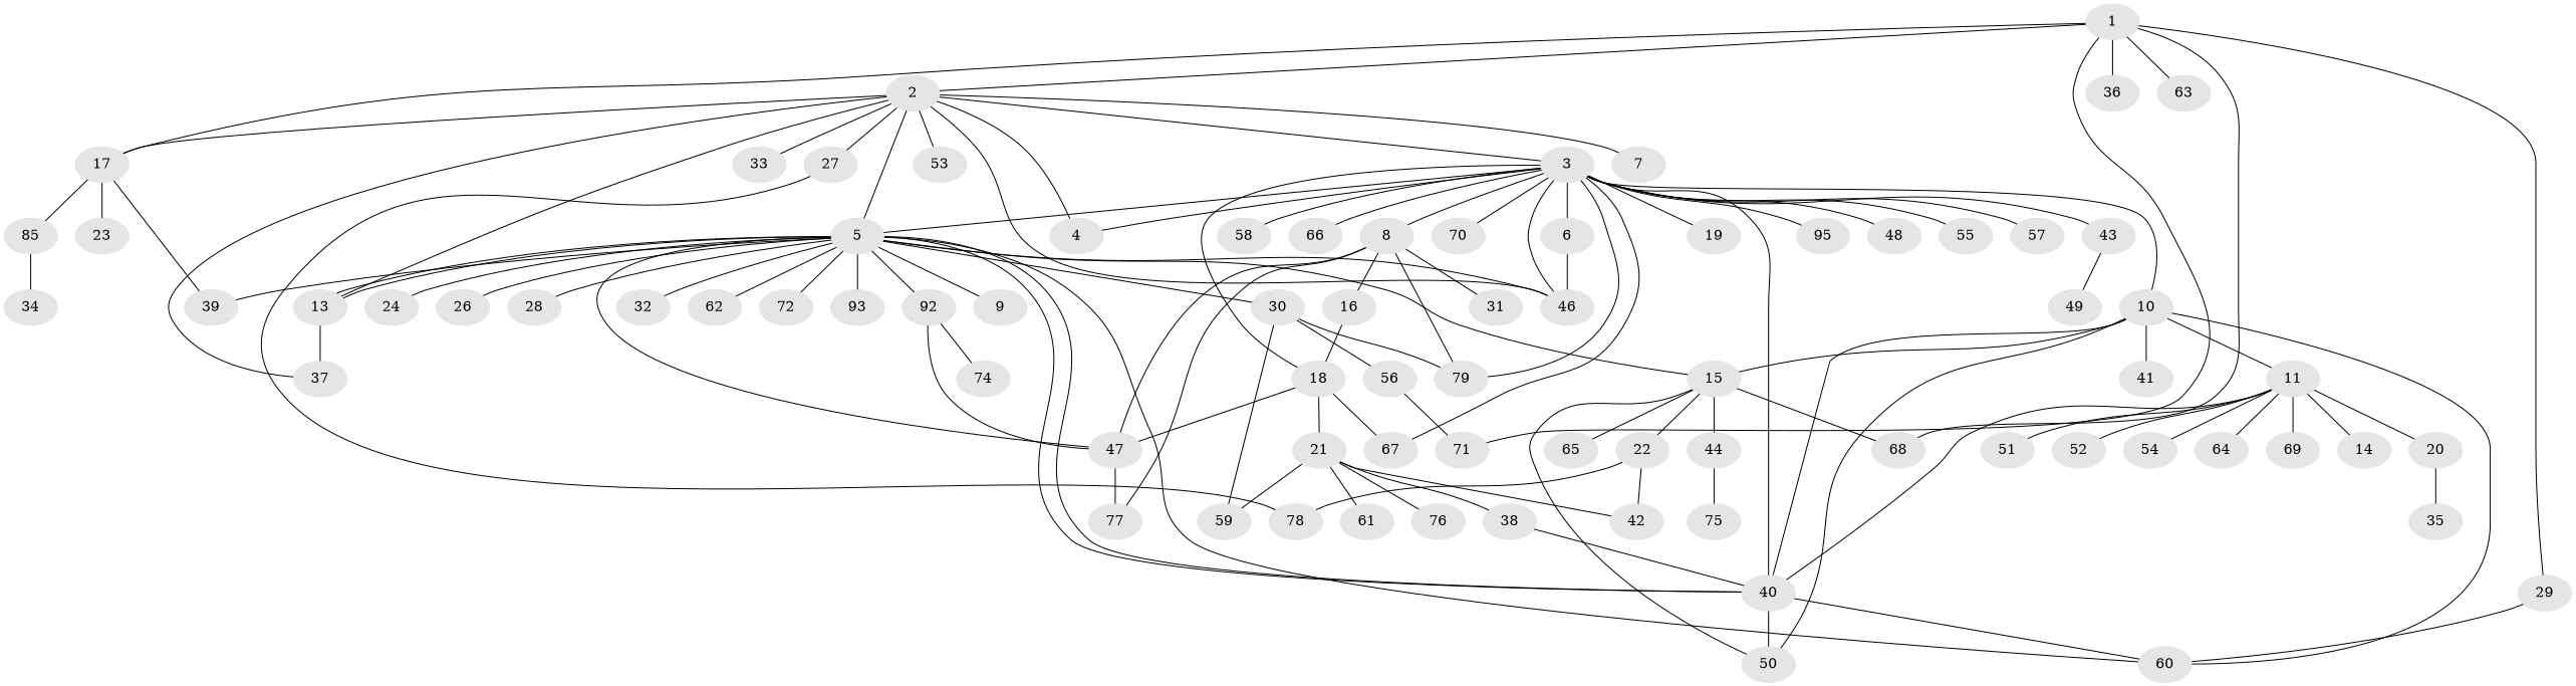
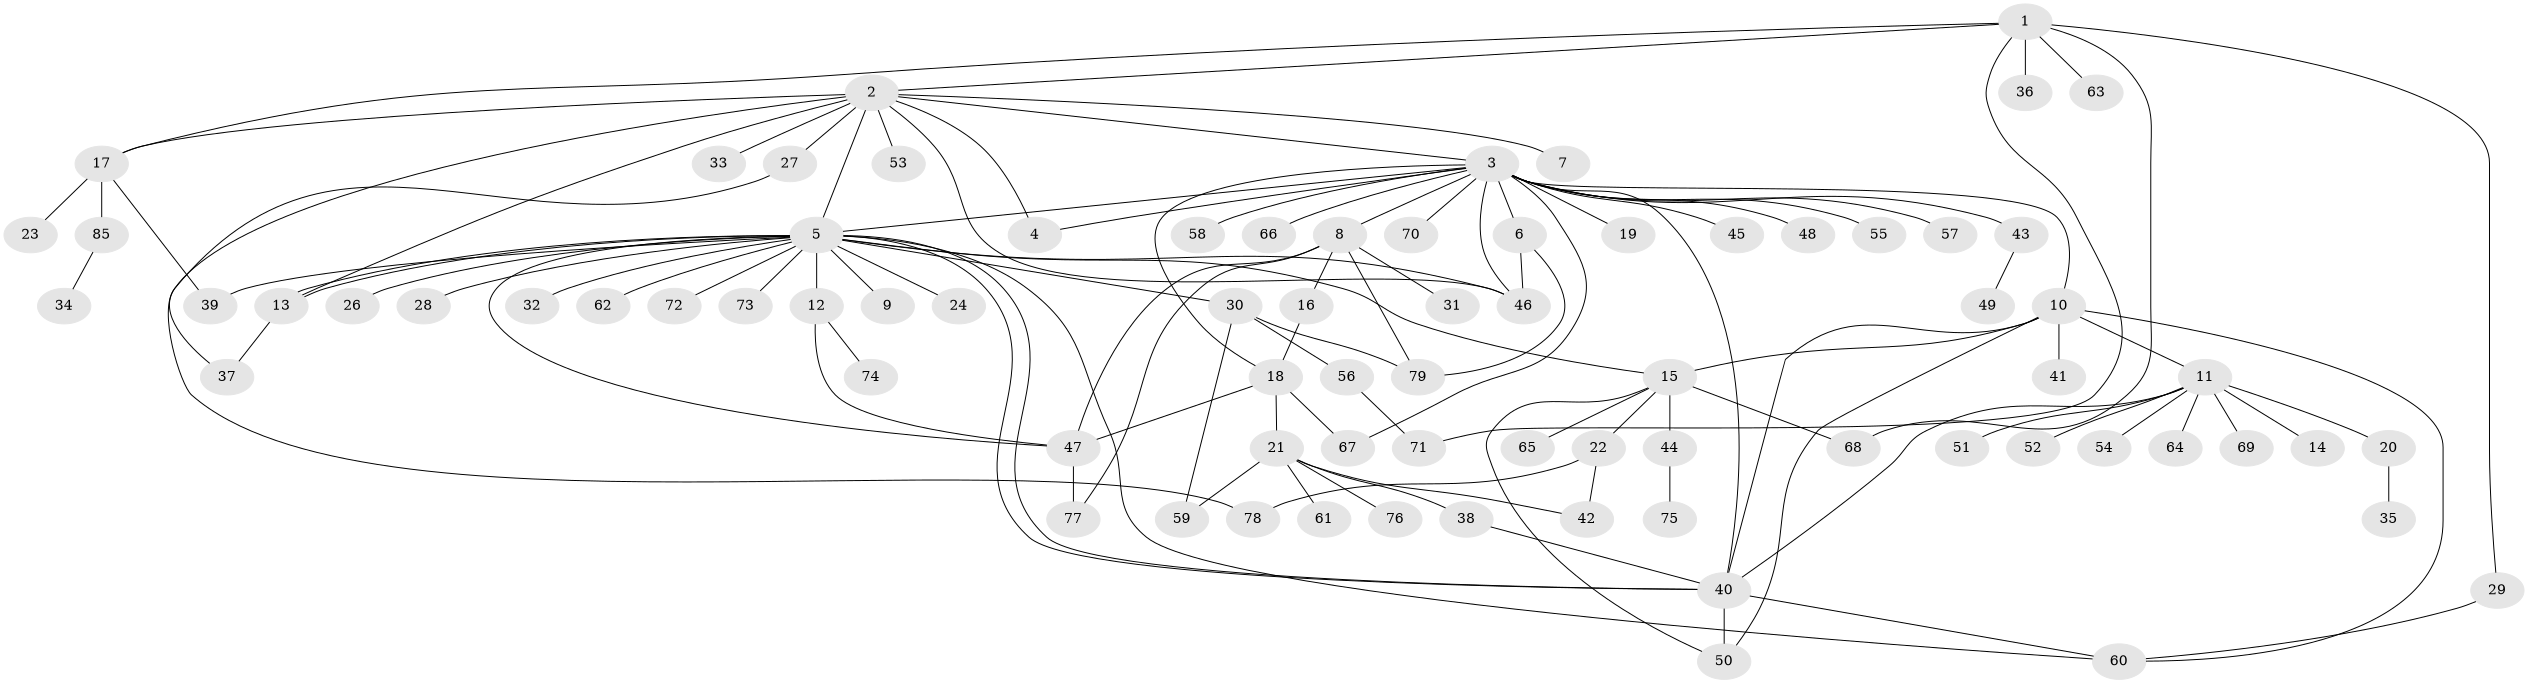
  graph {
    node [color=gray90 style=filled]
    1
    2
    17
    29
    36
    63
    68
    71
    3
    4
    5
    7
    13
    27
    33
    37
    46
    53
    39
    23
    n21 [label=85]
    60
    6
    8
    10
    18
    19
    40
    43
-   45 [label=95]
+   45
    48
    55
    57
    58
    66
    67
    70
    79
    9
-   12 [label=92]
+   12
    15
    24
    26
    28
    30
    32
    47
    62
    72
-   73 [label=93]
+   73
    78
    16
    31
    77
    11
    41
    50
    21
    49
    74
    22
    44
    65
    59
    56
    14
    20
    51
    52
    54
    64
    69
    35
    42
    75
    34
    38
    61
    76
    1 -- 2
    1 -- 17
    1 -- 29
    1 -- 36
    1 -- 63
    1 -- 68
    1 -- 71
    2 -- 17
    2 -- 3
    2 -- 4
    2 -- 5
    2 -- 7
    2 -- 13
    2 -- 27
    2 -- 33
    2 -- 37
    2 -- 46
    2 -- 53
    17 -- 39
    17 -- 23
    17 -- n21
    29 -- 60
    3 -- 4
    3 -- 5
    3 -- 46
    3 -- 6
    3 -- 8
    3 -- 10
    3 -- 18
    3 -- 19
    3 -- 40
    3 -- 43
    3 -- 45
    3 -- 48
    3 -- 55
    3 -- 57
    3 -- 58
    3 -- 66
    3 -- 67
    3 -- 70
-   3 -- 79
+   6 -- 79
    5 -- 13
    5 -- 13
    5 -- 46
    5 -- 39
    5 -- 60
    5 -- 40
    5 -- 40
    5 -- 9
    5 -- 12
    5 -- 15
    5 -- 24
    5 -- 26
    5 -- 28
    5 -- 30
    5 -- 32
    5 -- 47
    5 -- 62
    5 -- 72
    5 -- 73
    13 -- 37
    27 -- 78
    n21 -- 34
    6 -- 46
    8 -- 79
    8 -- 47
    8 -- 16
    8 -- 31
    8 -- 77
    10 -- 60
    10 -- 40
    10 -- 15
    10 -- 11
    10 -- 41
    10 -- 50
    18 -- 67
    18 -- 47
    18 -- 21
    40 -- 60
    40 -- 50
    43 -- 49
    12 -- 47
    12 -- 74
    15 -- 68
    15 -- 50
    15 -- 22
    15 -- 44
    15 -- 65
    30 -- 79
    30 -- 59
    30 -- 56
    47 -- 77
    16 -- 18
    11 -- 40
    11 -- 14
    11 -- 20
    11 -- 51
    11 -- 52
    11 -- 54
    11 -- 64
    11 -- 69
    21 -- 59
    21 -- 42
    21 -- 38
    21 -- 61
    21 -- 76
    22 -- 78
    22 -- 42
    44 -- 75
    56 -- 71
    20 -- 35
    38 -- 40
  }
